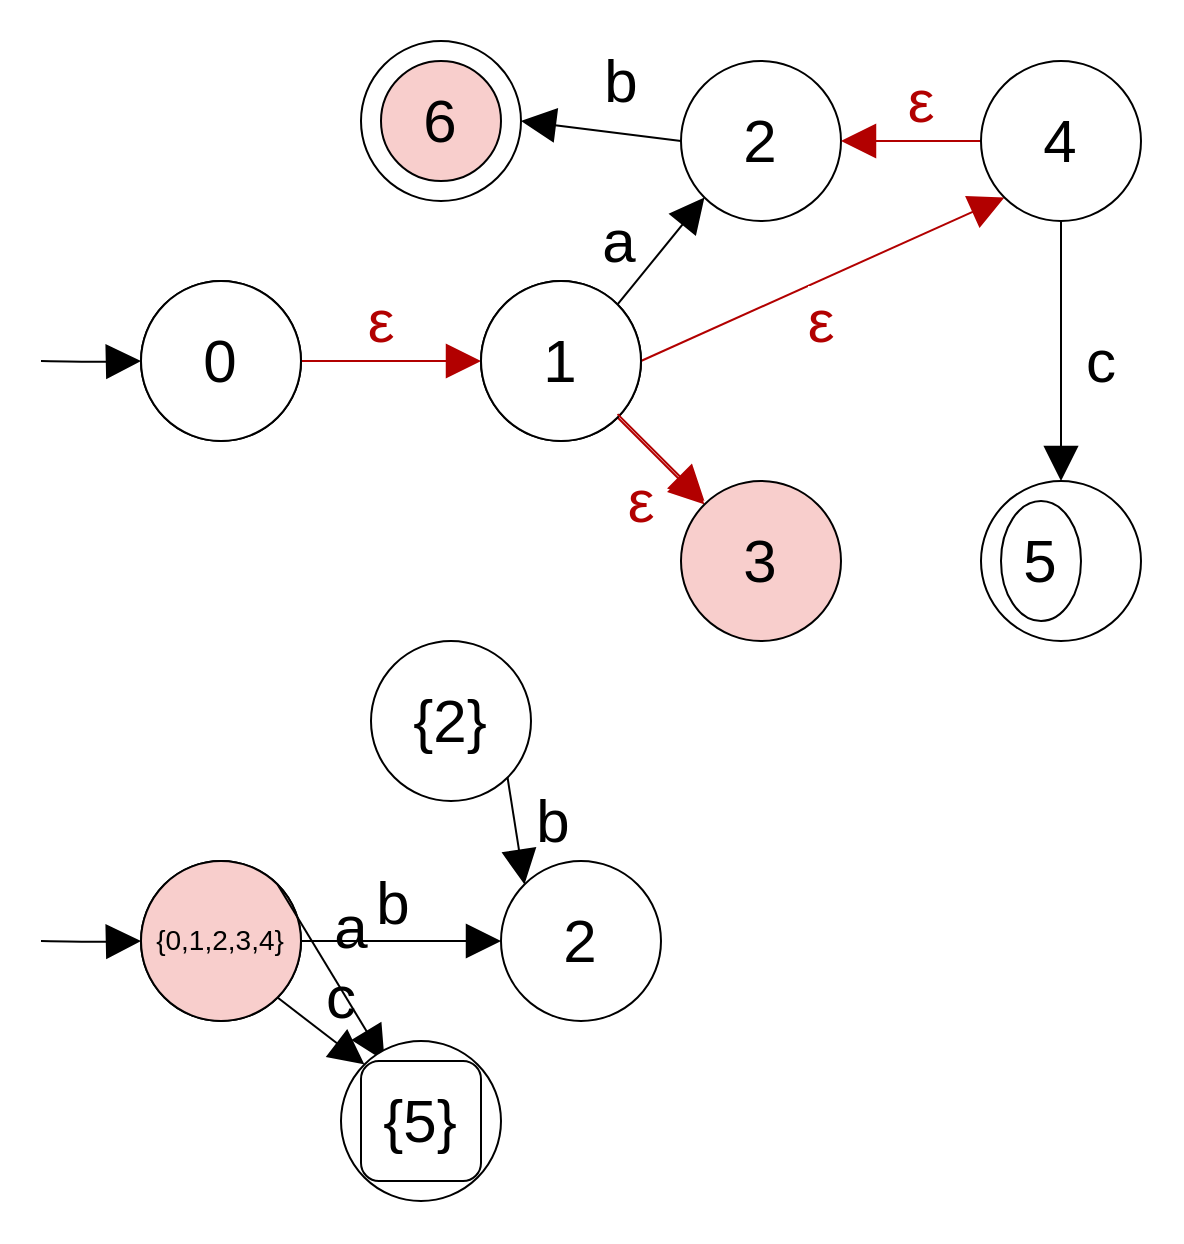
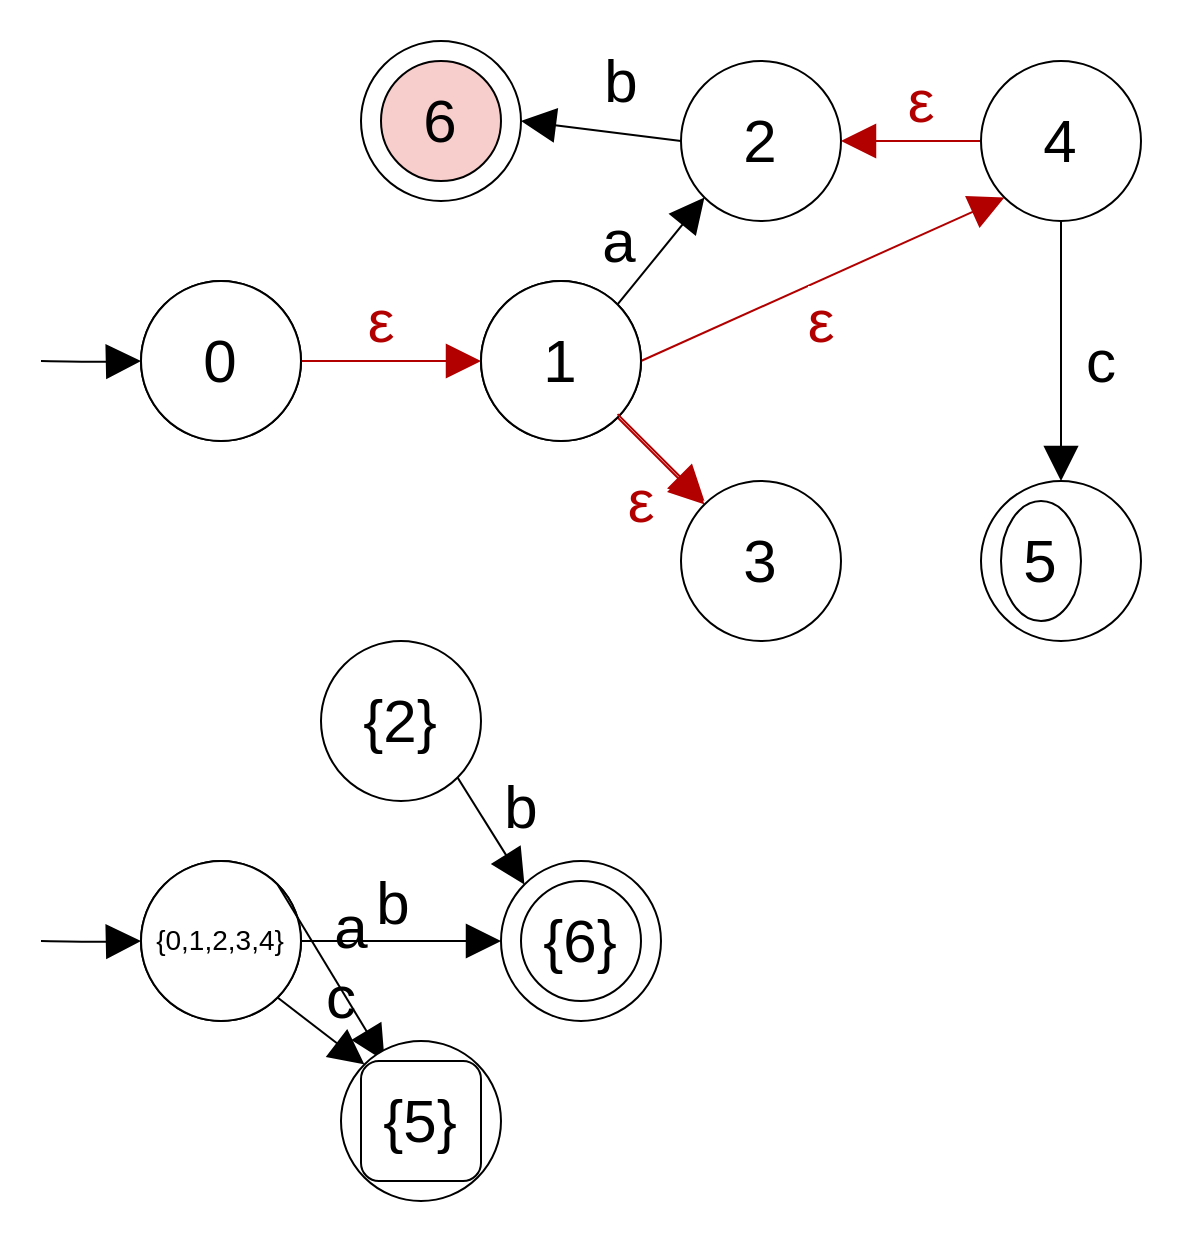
  <mxCell id="0" />
  <mxCell id="1" parent="0" />
  <mxCell id="2" style="edgeStyle=orthogonalEdgeStyle;curved=1;html=1;fontSize=30;endArrow=block;endFill=1;endSize=15;entryX=0;entryY=0.5;entryDx=0;entryDy=0;fontColor=#000000;" parent="1" target="3" edge="1"><mxGeometry relative="1" as="geometry"><mxPoint x="-50" y="130" as="targetPoint" /><mxPoint x="20" y="180" as="sourcePoint" /></mxGeometry></mxCell>
  <mxCell id="3" value="0" style="ellipse;whiteSpace=wrap;html=1;aspect=fixed;fontSize=30;fontColor=#000000;" parent="1" vertex="1"><mxGeometry x="70" y="140" width="80" height="80" as="geometry" /></mxCell>
  <mxCell id="4" value="1" style="ellipse;whiteSpace=wrap;html=1;aspect=fixed;fontSize=30;fontColor=#000000;" parent="1" vertex="1"><mxGeometry x="240" y="140" width="80" height="80" as="geometry" /></mxCell>
  <mxCell id="5" value="&lt;span style=&quot;font-size: 30px&quot;&gt;ε&lt;/span&gt;" style="edgeStyle=none;html=1;exitX=1;exitY=0.5;exitDx=0;exitDy=0;entryX=0;entryY=0.5;entryDx=0;entryDy=0;endArrow=block;endFill=1;endSize=15;fillColor=#e51400;strokeColor=#B20000;fontColor=#B20000;" parent="1" source="6" target="10" edge="1"><mxGeometry x="-0.111" y="20" relative="1" as="geometry"><mxPoint as="offset" /></mxGeometry></mxCell>
  <mxCell id="6" value="0" style="ellipse;whiteSpace=wrap;html=1;aspect=fixed;fontSize=30;strokeColor=#000000;fontColor=#000000;" parent="1" vertex="1"><mxGeometry x="70" y="140" width="80" height="80" as="geometry" /></mxCell>
  <mxCell id="7" value="&lt;span style=&quot;font-size: 30px&quot;&gt;a&lt;/span&gt;" style="edgeStyle=none;html=1;exitX=1;exitY=0;exitDx=0;exitDy=0;entryX=0;entryY=1;entryDx=0;entryDy=0;endArrow=block;endFill=1;endSize=15;fontColor=#000000;" parent="1" source="10" target="13" edge="1"><mxGeometry x="-0.285" y="20" relative="1" as="geometry"><mxPoint as="offset" /></mxGeometry></mxCell>
  <mxCell id="8" value="&lt;span style=&quot;font-size: 30px&quot;&gt;ε&lt;/span&gt;" style="edgeStyle=none;html=1;exitX=1;exitY=1;exitDx=0;exitDy=0;entryX=0;entryY=0;entryDx=0;entryDy=0;endArrow=block;endFill=1;endSize=15;fillColor=#e51400;strokeColor=#B20000;fontColor=#000000;" parent="1" source="10" target="11" edge="1"><mxGeometry x="0.27" y="-22" relative="1" as="geometry"><mxPoint as="offset" /></mxGeometry></mxCell>
  <mxCell id="9" value="&lt;span style=&quot;font-size: 30px&quot;&gt;ε&lt;/span&gt;" style="edgeStyle=none;html=1;exitX=1;exitY=0.5;exitDx=0;exitDy=0;entryX=0;entryY=1;entryDx=0;entryDy=0;endArrow=block;endFill=1;endSize=15;fillColor=#e51400;strokeColor=#B20000;fontColor=#B20000;" parent="1" source="10" target="17" edge="1"><mxGeometry x="-0.094" y="-19" relative="1" as="geometry"><mxPoint as="offset" /></mxGeometry></mxCell>
  <mxCell id="10" value="1" style="ellipse;whiteSpace=wrap;html=1;aspect=fixed;fontSize=30;strokeColor=#000000;fontColor=#000000;" parent="1" vertex="1"><mxGeometry x="240" y="140" width="80" height="80" as="geometry" /></mxCell>
- <mxCell id="11" value="3" style="ellipse;whiteSpace=wrap;html=1;aspect=fixed;fontSize=30;strokeColor=#000000;fontColor=#000000;fillColor=#f8cecc;" parent="1" vertex="1"><mxGeometry x="340" y="240" width="80" height="80" as="geometry" /></mxCell>
+ <mxCell id="11" value="3" style="ellipse;whiteSpace=wrap;html=1;aspect=fixed;fontSize=30;strokeColor=#000000;fontColor=#000000;" parent="1" vertex="1"><mxGeometry x="340" y="240" width="80" height="80" as="geometry" /></mxCell>
  <mxCell id="12" value="&lt;span style=&quot;font-family: helvetica; font-size: 30px; font-style: normal; font-weight: 400; letter-spacing: normal; text-align: center; text-indent: 0px; text-transform: none; word-spacing: 0px; display: inline; float: none;&quot;&gt;b&lt;/span&gt;" style="edgeStyle=none;html=1;exitX=0;exitY=0.5;exitDx=0;exitDy=0;entryX=1;entryY=0.5;entryDx=0;entryDy=0;fontColor=#000000;endArrow=block;endFill=1;endSize=15;labelBackgroundColor=none;" parent="1" source="13" target="19" edge="1"><mxGeometry x="-0.169" y="-26" relative="1" as="geometry"><mxPoint as="offset" /></mxGeometry></mxCell>
  <mxCell id="13" value="2" style="ellipse;whiteSpace=wrap;html=1;aspect=fixed;fontSize=30;strokeColor=#000000;fontColor=#000000;" parent="1" vertex="1"><mxGeometry x="340" y="30" width="80" height="80" as="geometry" /></mxCell>
  <mxCell id="14" value="4" style="ellipse;whiteSpace=wrap;html=1;aspect=fixed;fontSize=30;strokeColor=#000000;fontColor=#000000;" parent="1" vertex="1"><mxGeometry x="490" y="240" width="80" height="80" as="geometry" /></mxCell>
  <mxCell id="15" value="&lt;span style=&quot;font-size: 30px&quot;&gt;ε&lt;/span&gt;" style="edgeStyle=none;html=1;exitX=0;exitY=0.5;exitDx=0;exitDy=0;entryX=1;entryY=0.5;entryDx=0;entryDy=0;endArrow=block;endFill=1;endSize=15;fillColor=#e51400;strokeColor=#B20000;fontColor=#B20000;" parent="1" source="17" target="13" edge="1"><mxGeometry x="-0.143" y="-20" relative="1" as="geometry"><mxPoint as="offset" /></mxGeometry></mxCell>
  <mxCell id="16" value="&lt;span style=&quot;font-size: 30px&quot;&gt;c&lt;/span&gt;" style="edgeStyle=none;html=1;exitX=0.5;exitY=1;exitDx=0;exitDy=0;entryX=0.5;entryY=0;entryDx=0;entryDy=0;endArrow=block;endFill=1;endSize=15;fontColor=#000000;" parent="1" source="17" target="14" edge="1"><mxGeometry x="0.077" y="20" relative="1" as="geometry"><mxPoint as="offset" /></mxGeometry></mxCell>
  <mxCell id="17" value="4" style="ellipse;whiteSpace=wrap;html=1;aspect=fixed;fontSize=30;strokeColor=#000000;fontColor=#000000;" parent="1" vertex="1"><mxGeometry x="490" y="30" width="80" height="80" as="geometry" /></mxCell>
  <mxCell id="18" value="5" style="ellipse;whiteSpace=wrap;html=1;aspect=fixed;fontSize=30;strokeColor=#000000;fontColor=#000000;" parent="1" vertex="1"><mxGeometry x="500" y="250" width="40" height="60" as="geometry" /></mxCell>
  <mxCell id="19" value="2" style="ellipse;whiteSpace=wrap;html=1;aspect=fixed;fontSize=30;strokeColor=#000000;fontColor=#000000;" parent="1" vertex="1"><mxGeometry x="180" y="20" width="80" height="80" as="geometry" /></mxCell>
  <mxCell id="20" value="6" style="ellipse;whiteSpace=wrap;html=1;aspect=fixed;fontSize=30;strokeColor=#000000;fontColor=#000000;fillColor=#f8cecc;" parent="1" vertex="1"><mxGeometry x="190" y="30" width="60" height="60" as="geometry" /></mxCell>
  <mxCell id="21" value="&lt;span style=&quot;font-size: 30px&quot;&gt;ε&lt;/span&gt;" style="edgeStyle=none;html=1;exitX=1;exitY=1;exitDx=0;exitDy=0;entryX=0;entryY=0;entryDx=0;entryDy=0;endArrow=block;endFill=1;endSize=15;fillColor=#e51400;strokeColor=#B20000;fontColor=#B20000;" parent="1" edge="1"><mxGeometry x="0.27" y="-22" relative="1" as="geometry"><mxPoint x="308.284" y="206.564" as="sourcePoint" /><mxPoint x="351.716" y="249.996" as="targetPoint" /><mxPoint as="offset" /></mxGeometry></mxCell>
  <mxCell id="22" style="edgeStyle=orthogonalEdgeStyle;curved=1;html=1;fontSize=30;endArrow=block;endFill=1;endSize=15;entryX=0;entryY=0.5;entryDx=0;entryDy=0;fontColor=#000000;" parent="1" target="23" edge="1"><mxGeometry relative="1" as="geometry"><mxPoint x="-50" y="420" as="targetPoint" /><mxPoint x="20" y="470" as="sourcePoint" /></mxGeometry></mxCell>
  <mxCell id="23" value="0" style="ellipse;whiteSpace=wrap;html=1;aspect=fixed;fontSize=30;fontColor=#000000;" parent="1" vertex="1"><mxGeometry x="70" y="430" width="80" height="80" as="geometry" /></mxCell>
- <mxCell id="24" value="{0,1,2,3,4}" style="ellipse;whiteSpace=wrap;html=1;aspect=fixed;fontSize=14;strokeColor=#000000;fontColor=#000000;fillColor=#f8cecc;" parent="1" vertex="1"><mxGeometry x="70" y="430" width="80" height="80" as="geometry" /></mxCell>
- <mxCell id="25" value="{2}" style="ellipse;whiteSpace=wrap;html=1;aspect=fixed;fontSize=30;strokeColor=#000000;fontColor=#000000;" parent="1" vertex="1"><mxGeometry x="185" y="320" width="80" height="80" as="geometry" /></mxCell>
+ <mxCell id="24" value="{0,1,2,3,4}" style="ellipse;whiteSpace=wrap;html=1;aspect=fixed;fontSize=14;strokeColor=#000000;fontColor=#000000;" parent="1" vertex="1"><mxGeometry x="70" y="430" width="80" height="80" as="geometry" /></mxCell>
+ <mxCell id="25" value="{2}" style="ellipse;whiteSpace=wrap;html=1;aspect=fixed;fontSize=30;strokeColor=#000000;fontColor=#000000;" parent="1" vertex="1"><mxGeometry x="160" y="320" width="80" height="80" as="geometry" /></mxCell>
  <mxCell id="26" value="&lt;span style=&quot;font-size: 30px&quot;&gt;a&lt;/span&gt;" style="edgeStyle=none;html=1;exitX=1;exitY=0;exitDx=0;exitDy=0;endArrow=block;endFill=1;endSize=15;fontColor=#000000;labelBackgroundColor=none;" parent="1" source="24" target="28" edge="1"><mxGeometry x="-0.285" y="20" relative="1" as="geometry"><mxPoint x="298.284" y="-38.284" as="sourcePoint" /><mxPoint x="341.716" y="-91.716" as="targetPoint" /><mxPoint as="offset" /></mxGeometry></mxCell>
  <mxCell id="27" value="4" style="ellipse;whiteSpace=wrap;html=1;aspect=fixed;fontSize=30;strokeColor=#000000;fontColor=#000000;" parent="1" vertex="1"><mxGeometry x="170" y="520" width="80" height="80" as="geometry" /></mxCell>
  <mxCell id="28" value="{5}" style="whiteSpace=wrap;html=1;aspect=fixed;fontSize=30;strokeColor=#000000;fontColor=#000000;rounded=1;" parent="1" vertex="1"><mxGeometry x="180" y="530" width="60" height="60" as="geometry" /></mxCell>
  <mxCell id="29" value="&lt;span style=&quot;font-size: 30px&quot;&gt;c&lt;/span&gt;" style="edgeStyle=none;html=1;exitX=1;exitY=1;exitDx=0;exitDy=0;entryX=0;entryY=0;entryDx=0;entryDy=0;endArrow=block;endFill=1;endSize=15;fontColor=#000000;labelBackgroundColor=none;" parent="1" source="24" target="27" edge="1"><mxGeometry x="-0.083" y="19" relative="1" as="geometry"><mxPoint x="520" y="-80" as="sourcePoint" /><mxPoint x="520" y="50" as="targetPoint" /><mxPoint as="offset" /></mxGeometry></mxCell>
  <mxCell id="30" value="2" style="ellipse;whiteSpace=wrap;html=1;aspect=fixed;fontSize=30;strokeColor=#000000;fontColor=#000000;" parent="1" vertex="1"><mxGeometry x="250" y="430" width="80" height="80" as="geometry" /></mxCell>
+ <mxCell id="31" value="{6}" style="ellipse;whiteSpace=wrap;html=1;aspect=fixed;fontSize=30;strokeColor=#000000;fontColor=#000000;" parent="1" vertex="1"><mxGeometry x="260" y="440" width="60" height="60" as="geometry" /></mxCell>
  <mxCell id="32" value="&lt;span style=&quot;font-size: 30px&quot;&gt;b&lt;/span&gt;" style="edgeStyle=none;html=1;exitX=1;exitY=0.5;exitDx=0;exitDy=0;entryX=0;entryY=0.5;entryDx=0;entryDy=0;endArrow=block;endFill=1;endSize=15;fontColor=#000000;labelBackgroundColor=none;" parent="1" source="24" target="30" edge="1"><mxGeometry x="-0.083" y="19" relative="1" as="geometry"><mxPoint x="148.284" y="508.284" as="sourcePoint" /><mxPoint x="191.716" y="541.716" as="targetPoint" /><mxPoint as="offset" /></mxGeometry></mxCell>
  <mxCell id="33" value="&lt;span style=&quot;font-size: 30px&quot;&gt;b&lt;/span&gt;" style="edgeStyle=none;html=1;exitX=1;exitY=1;exitDx=0;exitDy=0;entryX=0;entryY=0;entryDx=0;entryDy=0;endArrow=block;endFill=1;endSize=15;fontColor=#000000;labelBackgroundColor=none;" parent="1" source="25" target="30" edge="1"><mxGeometry x="-0.083" y="19" relative="1" as="geometry"><mxPoint x="160" y="480" as="sourcePoint" /><mxPoint x="260" y="480" as="targetPoint" /><mxPoint as="offset" /></mxGeometry></mxCell>
